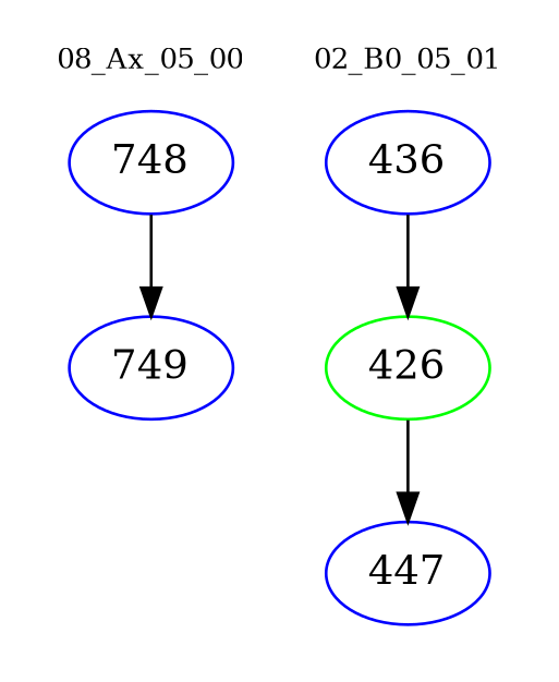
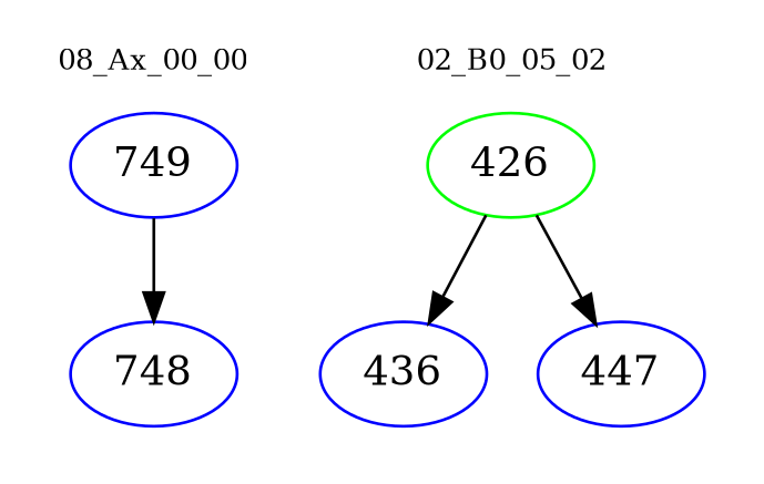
  digraph {
    fontname="DejaVu Serif"
    node [color=blue fontname="DejaVu Serif"]
    edge [color=black fontname="DejaVu Serif"]
    n1 [label=749]
    n2 [label=748]
    n3 [label=436]
    n4 [color=green label=426]
    n5 [label=447]
    subgraph cluster_1 {
      color=white
      fontsize=10
-     label="08_Ax_05_00"
+     label="08_Ax_00_00"
      n1
      n2
    }
    subgraph cluster_2 {
      color=white
      fontsize=10
-     label="02_B0_05_01"
+     label="02_B0_05_02"
      n3
      n4
      n5
    }
-   n2 -> n1
-   n3 -> n4
+   n1 -> n2
+   n4 -> n3
    n4 -> n5
  }
